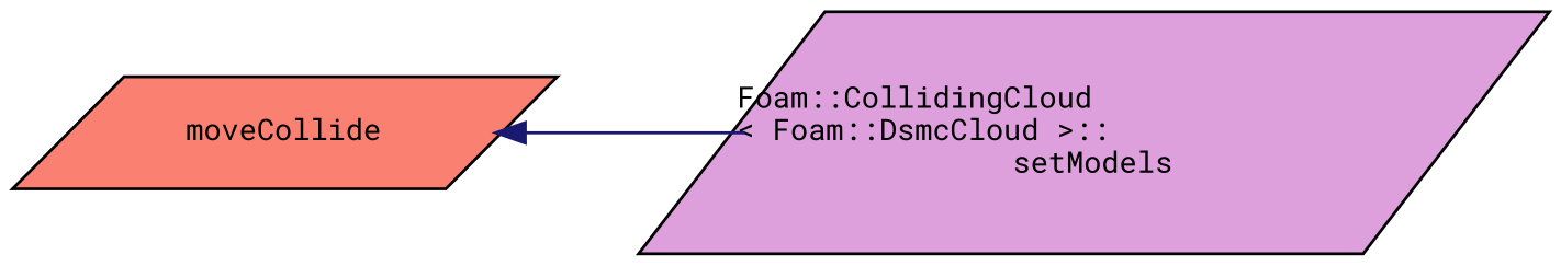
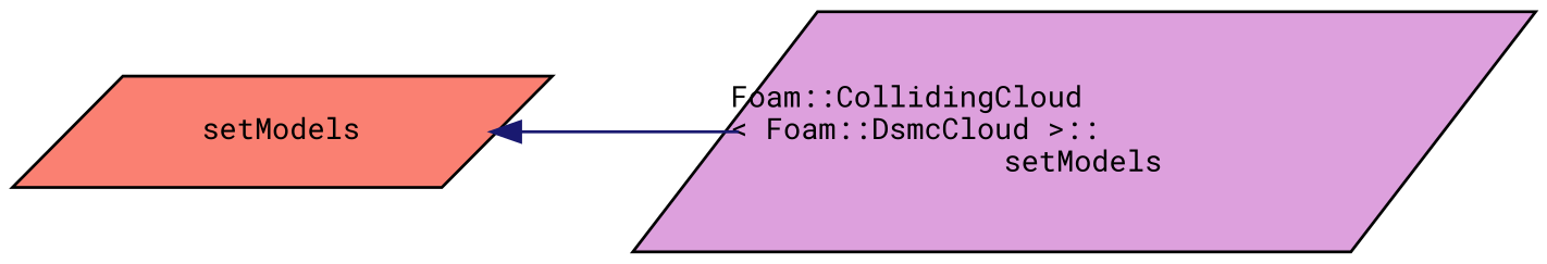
  digraph {
    rankdir=LR
    fontname="Roboto Mono"
    node [color=black fontname="Roboto Mono" fontsize=10 shape=parallelogram style=filled]
-   n1 [fillcolor=salmon fontcolor=black height=0.2 label=moveCollide width=0.4]
+   n1 [fillcolor=salmon fontcolor=black height=0.2 label=setModels width=0.4]
    n2 [height=0.2 label="Foam::CollidingCloud\l\< Foam::DsmcCloud \>::\lsetModels" width=0.4 fillcolor=plum]
    n1 -> n2 [color=midnightblue dir=back fontname="Roboto Mono" fontsize=10 labelfontname=FreeSans labelfontsize=10 style=solid]
  }
